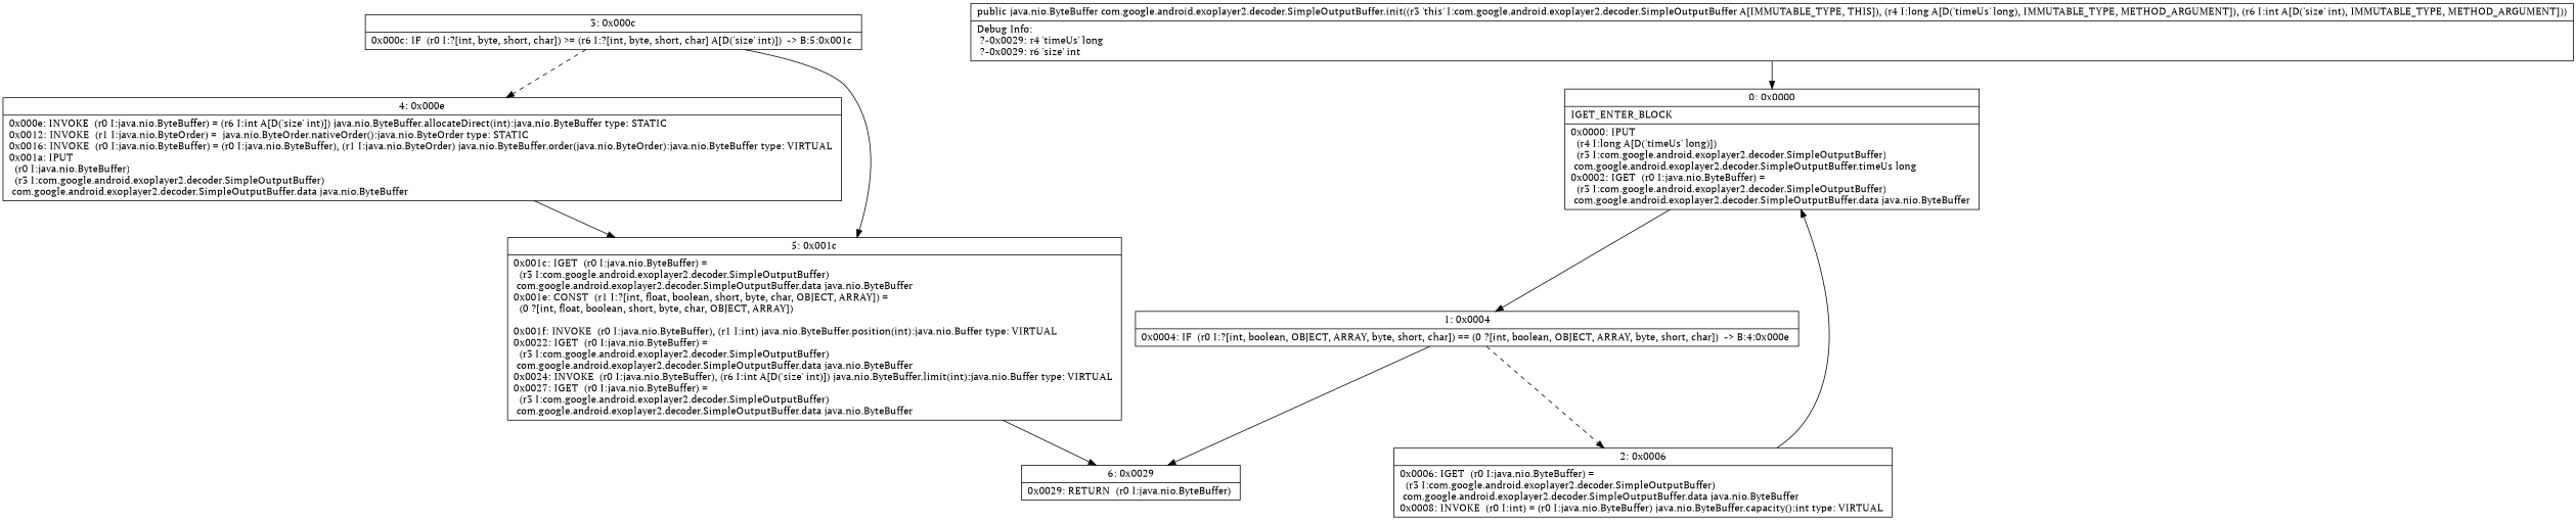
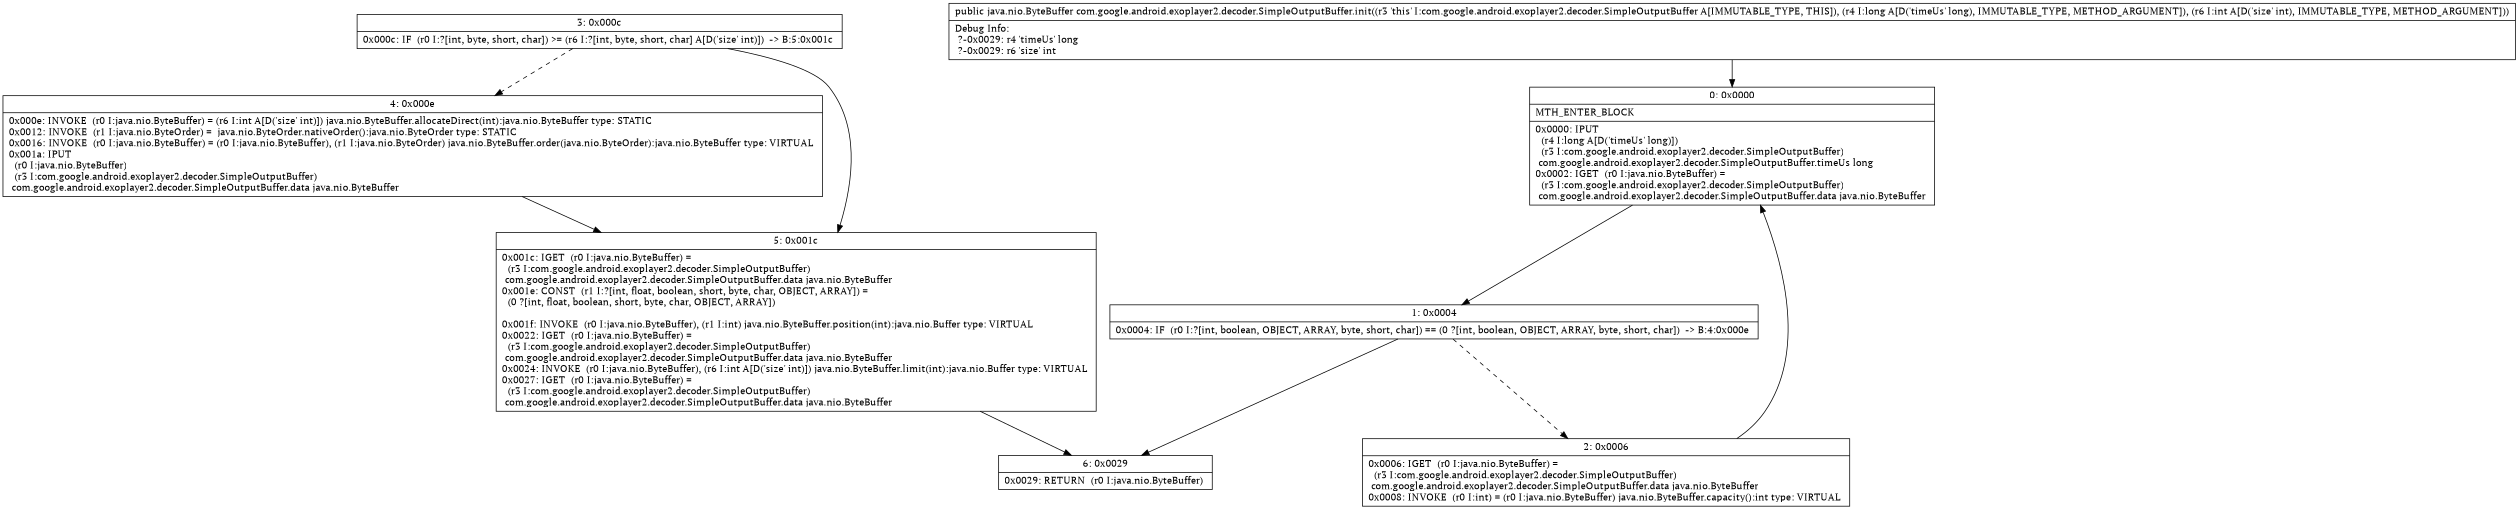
  digraph {
    fontname="PT Serif"
    node [fontname="PT Serif" shape=record]
    edge [fontname="PT Serif"]
-   n1 [label="{0\:\ 0x0000|IGET_ENTER_BLOCK\l|0x0000: IPUT  \l  (r4 I:long A[D('timeUs' long)])\l  (r3 I:com.google.android.exoplayer2.decoder.SimpleOutputBuffer)\l com.google.android.exoplayer2.decoder.SimpleOutputBuffer.timeUs long \l0x0002: IGET  (r0 I:java.nio.ByteBuffer) = \l  (r3 I:com.google.android.exoplayer2.decoder.SimpleOutputBuffer)\l com.google.android.exoplayer2.decoder.SimpleOutputBuffer.data java.nio.ByteBuffer \l}"]
+   n1 [label="{0\:\ 0x0000|MTH_ENTER_BLOCK\l|0x0000: IPUT  \l  (r4 I:long A[D('timeUs' long)])\l  (r3 I:com.google.android.exoplayer2.decoder.SimpleOutputBuffer)\l com.google.android.exoplayer2.decoder.SimpleOutputBuffer.timeUs long \l0x0002: IGET  (r0 I:java.nio.ByteBuffer) = \l  (r3 I:com.google.android.exoplayer2.decoder.SimpleOutputBuffer)\l com.google.android.exoplayer2.decoder.SimpleOutputBuffer.data java.nio.ByteBuffer \l}"]
    n2 [label="{1\:\ 0x0004|0x0004: IF  (r0 I:?[int, boolean, OBJECT, ARRAY, byte, short, char]) == (0 ?[int, boolean, OBJECT, ARRAY, byte, short, char])  \-\> B:4:0x000e \l}"]
    n3 [label="{2\:\ 0x0006|0x0006: IGET  (r0 I:java.nio.ByteBuffer) = \l  (r3 I:com.google.android.exoplayer2.decoder.SimpleOutputBuffer)\l com.google.android.exoplayer2.decoder.SimpleOutputBuffer.data java.nio.ByteBuffer \l0x0008: INVOKE  (r0 I:int) = (r0 I:java.nio.ByteBuffer) java.nio.ByteBuffer.capacity():int type: VIRTUAL \l}"]
    n4 [label="{6\:\ 0x0029|0x0029: RETURN  (r0 I:java.nio.ByteBuffer) \l}"]
    n5 [label="{4\:\ 0x000e|0x000e: INVOKE  (r0 I:java.nio.ByteBuffer) = (r6 I:int A[D('size' int)]) java.nio.ByteBuffer.allocateDirect(int):java.nio.ByteBuffer type: STATIC \l0x0012: INVOKE  (r1 I:java.nio.ByteOrder) =  java.nio.ByteOrder.nativeOrder():java.nio.ByteOrder type: STATIC \l0x0016: INVOKE  (r0 I:java.nio.ByteBuffer) = (r0 I:java.nio.ByteBuffer), (r1 I:java.nio.ByteOrder) java.nio.ByteBuffer.order(java.nio.ByteOrder):java.nio.ByteBuffer type: VIRTUAL \l0x001a: IPUT  \l  (r0 I:java.nio.ByteBuffer)\l  (r3 I:com.google.android.exoplayer2.decoder.SimpleOutputBuffer)\l com.google.android.exoplayer2.decoder.SimpleOutputBuffer.data java.nio.ByteBuffer \l}"]
    n6 [label="{5\:\ 0x001c|0x001c: IGET  (r0 I:java.nio.ByteBuffer) = \l  (r3 I:com.google.android.exoplayer2.decoder.SimpleOutputBuffer)\l com.google.android.exoplayer2.decoder.SimpleOutputBuffer.data java.nio.ByteBuffer \l0x001e: CONST  (r1 I:?[int, float, boolean, short, byte, char, OBJECT, ARRAY]) = \l  (0 ?[int, float, boolean, short, byte, char, OBJECT, ARRAY])\l \l0x001f: INVOKE  (r0 I:java.nio.ByteBuffer), (r1 I:int) java.nio.ByteBuffer.position(int):java.nio.Buffer type: VIRTUAL \l0x0022: IGET  (r0 I:java.nio.ByteBuffer) = \l  (r3 I:com.google.android.exoplayer2.decoder.SimpleOutputBuffer)\l com.google.android.exoplayer2.decoder.SimpleOutputBuffer.data java.nio.ByteBuffer \l0x0024: INVOKE  (r0 I:java.nio.ByteBuffer), (r6 I:int A[D('size' int)]) java.nio.ByteBuffer.limit(int):java.nio.Buffer type: VIRTUAL \l0x0027: IGET  (r0 I:java.nio.ByteBuffer) = \l  (r3 I:com.google.android.exoplayer2.decoder.SimpleOutputBuffer)\l com.google.android.exoplayer2.decoder.SimpleOutputBuffer.data java.nio.ByteBuffer \l}"]
    n7 [label="{3\:\ 0x000c|0x000c: IF  (r0 I:?[int, byte, short, char]) \>= (r6 I:?[int, byte, short, char] A[D('size' int)])  \-\> B:5:0x001c \l}"]
    n8 [label="{public java.nio.ByteBuffer com.google.android.exoplayer2.decoder.SimpleOutputBuffer.init((r3 'this' I:com.google.android.exoplayer2.decoder.SimpleOutputBuffer A[IMMUTABLE_TYPE, THIS]), (r4 I:long A[D('timeUs' long), IMMUTABLE_TYPE, METHOD_ARGUMENT]), (r6 I:int A[D('size' int), IMMUTABLE_TYPE, METHOD_ARGUMENT]))  | Debug Info:\l  ?\-0x0029: r4 'timeUs' long\l  ?\-0x0029: r6 'size' int\l}"]
    n1 -> n2
    n2 -> n3 [style=dashed]
    n2 -> n4
    n3 -> n1
    n5 -> n6
    n6 -> n4
    n7 -> n5 [style=dashed]
    n7 -> n6
    n8 -> n1
  }
